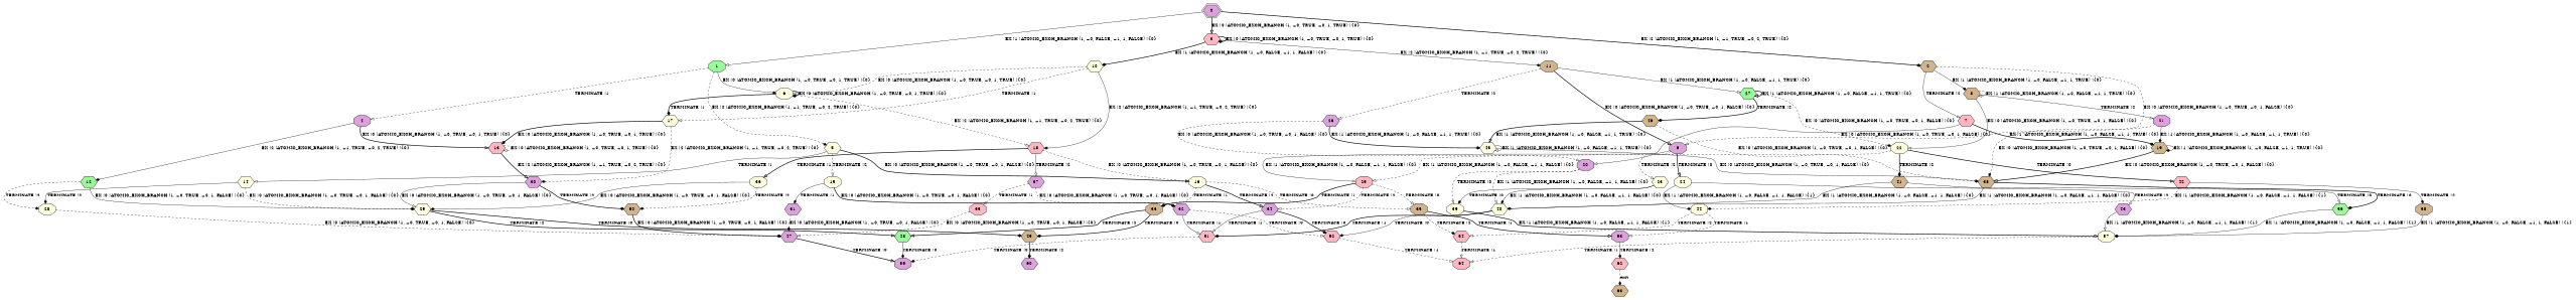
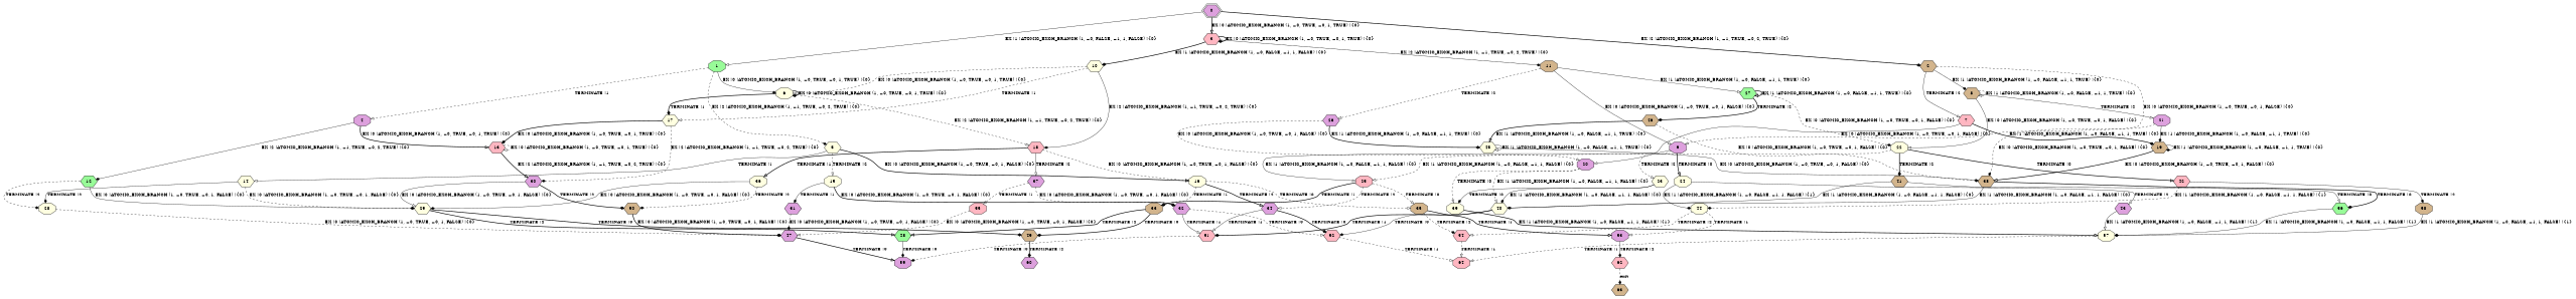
  digraph {
    node [fillcolor=lightyellow shape=hexagon style=filled]
    edge [arrowhead=onormal style=dashed]
    0 [fillcolor=plum peripheries=2]
    1 [fillcolor=palegreen shape=octagon]
    2 [fillcolor=tan]
    3 [fillcolor=lightpink]
    4 [fillcolor=plum shape=octagon]
    5
    6 [shape=octagon]
    7 [fillcolor=lightpink]
    8 [fillcolor=tan]
    9 [fillcolor=plum shape=octagon]
    10
    11 [fillcolor=tan shape=octagon]
    12 [fillcolor=palegreen]
    13 [fillcolor=lightpink]
    14
    15 [shape=octagon]
    16 [shape=octagon]
    17
    18 [fillcolor=lightpink]
    19 [fillcolor=tan]
    20 [fillcolor=plum shape=octagon]
    21 [fillcolor=plum shape=octagon]
    22 [shape=octagon]
    23
    24 [shape=octagon]
    25 [fillcolor=lightpink shape=octagon]
    26 [fillcolor=plum]
    27 [fillcolor=palegreen]
    28 [shape=octagon]
    29
    30 [fillcolor=plum]
    31 [fillcolor=plum]
    32 [fillcolor=plum]
    33 [fillcolor=tan shape=octagon]
    34 [fillcolor=plum]
    35 [fillcolor=tan shape=octagon]
    36 [shape=octagon]
    37 [fillcolor=plum]
    38 [fillcolor=tan]
    39 [shape=octagon]
    40
    41 [fillcolor=tan]
    42 [fillcolor=lightpink]
    43 [fillcolor=plum]
    44 [shape=octagon]
    45
    46 [fillcolor=tan]
    47 [fillcolor=plum]
    48 [fillcolor=palegreen]
    49 [fillcolor=tan]
    50 [fillcolor=tan]
    51 [fillcolor=lightpink]
    52 [fillcolor=lightpink]
    53 [fillcolor=plum shape=octagon]
    54 [fillcolor=lightpink]
    55 [fillcolor=lightpink shape=octagon]
    56 [fillcolor=palegreen]
    57 [shape=octagon]
    58 [fillcolor=tan shape=octagon]
    59 [fillcolor=plum shape=octagon]
    60 [fillcolor=plum]
    n62 [fillcolor=lightpink label=64 shape=octagon]
    62 [fillcolor=lightpink]
    63 [fillcolor=tan]
    0 -> 1 [label="EX !1 !ATOMIC_EXCH_BRANCH (1, +0, FALSE, +1, 1, FALSE) !{0}" style=solid]
    0 -> 2 [arrowhead=diamond label="EX !2 !ATOMIC_EXCH_BRANCH (1, +1, TRUE, +0, 2, TRUE) !{0}" style=bold]
    0 -> 3 [label="EX !0 !ATOMIC_EXCH_BRANCH (1, +0, TRUE, +0, 1, TRUE) !{0}" style=bold]
    1 -> 4 [label="TERMINATE !1"]
    1 -> 5 [arrowhead=diamond label="EX !2 !ATOMIC_EXCH_BRANCH (1, +1, TRUE, +0, 2, TRUE) !{0}"]
    1 -> 6 [arrowhead=diamond label="EX !0 !ATOMIC_EXCH_BRANCH (1, +0, TRUE, +0, 1, TRUE) !{0}" style=solid]
    2 -> 7 [label="TERMINATE !2" style=solid]
    2 -> 8 [arrowhead=diamond label="EX !1 !ATOMIC_EXCH_BRANCH (1, +0, FALSE, +1, 1, TRUE) !{0}" style=solid]
    2 -> 9 [label="EX !0 !ATOMIC_EXCH_BRANCH (1, +0, TRUE, +0, 1, FALSE) !{0}"]
    3 -> 3 [arrowhead=diamond label="EX !0 !ATOMIC_EXCH_BRANCH (1, +0, TRUE, +0, 1, TRUE) !{0}" style=bold]
    3 -> 10 [arrowhead=diamond label="EX !1 !ATOMIC_EXCH_BRANCH (1, +0, FALSE, +1, 1, FALSE) !{0}" style=bold]
    3 -> 11 [arrowhead=diamond label="EX !2 !ATOMIC_EXCH_BRANCH (1, +1, TRUE, +0, 2, TRUE) !{0}" style=solid]
    4 -> 12 [arrowhead=diamond label="EX !2 !ATOMIC_EXCH_BRANCH (1, +1, TRUE, +0, 2, TRUE) !{0}" style=solid]
    4 -> 13 [label="EX !0 !ATOMIC_EXCH_BRANCH (1, +0, TRUE, +0, 1, TRUE) !{0}" style=bold]
    5 -> 14 [label="TERMINATE !1" style=solid]
    5 -> 15 [label="TERMINATE !2"]
    5 -> 16 [label="EX !0 !ATOMIC_EXCH_BRANCH (1, +0, TRUE, +0, 1, FALSE) !{0}" style=bold]
    6 -> 6 [arrowhead=diamond label="EX !0 !ATOMIC_EXCH_BRANCH (1, +0, TRUE, +0, 1, TRUE) !{0}" style=bold]
    6 -> 17 [arrowhead=diamond label="TERMINATE !1" style=bold]
    6 -> 18 [label="EX !2 !ATOMIC_EXCH_BRANCH (1, +1, TRUE, +0, 2, TRUE) !{0}"]
    7 -> 19 [arrowhead=diamond label="EX !1 !ATOMIC_EXCH_BRANCH (1, +0, FALSE, +1, 1, TRUE) !{0}" style=bold]
    7 -> 20 [label="EX !0 !ATOMIC_EXCH_BRANCH (1, +0, TRUE, +0, 1, FALSE) !{0}" style=solid]
    8 -> 8 [label="EX !1 !ATOMIC_EXCH_BRANCH (1, +0, FALSE, +1, 1, TRUE) !{0}"]
    8 -> 21 [label="TERMINATE !2" style=solid]
    8 -> 22 [label="EX !0 !ATOMIC_EXCH_BRANCH (1, +0, TRUE, +0, 1, FALSE) !{0}" style=solid]
    9 -> 23 [label="TERMINATE !2"]
    9 -> 24 [label="TERMINATE !0" style=bold]
    9 -> 25 [label="EX !1 !ATOMIC_EXCH_BRANCH (1, +0, FALSE, +1, 1, FALSE) !{0}" style=solid]
    10 -> 6 [label="EX !0 !ATOMIC_EXCH_BRANCH (1, +0, TRUE, +0, 1, TRUE) !{0}"]
    10 -> 17 [label="TERMINATE !1"]
    10 -> 18 [arrowhead=diamond label="EX !2 !ATOMIC_EXCH_BRANCH (1, +1, TRUE, +0, 2, TRUE) !{0}" style=solid]
-   11 -> 9 [label="EX !0 !ATOMIC_EXCH_BRANCH (1, +0, TRUE, +0, 1, FALSE) !{0}" style=bold]
+   11 -> 9 [label="EX !0 !ATOMIC_EXCH_BRANCH (1, +0, TRUE, +0, 1, FALSE) !{0}" style=solid]
    11 -> 26 [label="TERMINATE !2"]
    11 -> 27 [label="EX !1 !ATOMIC_EXCH_BRANCH (1, +0, FALSE, +1, 1, TRUE) !{0}" style=solid]
    12 -> 28 [arrowhead=diamond label="TERMINATE !2"]
    12 -> 29 [arrowhead=diamond label="EX !0 !ATOMIC_EXCH_BRANCH (1, +0, TRUE, +0, 1, FALSE) !{0}" style=solid]
    13 -> 13 [label="EX !0 !ATOMIC_EXCH_BRANCH (1, +0, TRUE, +0, 1, TRUE) !{0}"]
    13 -> 30 [label="EX !2 !ATOMIC_EXCH_BRANCH (1, +1, TRUE, +0, 2, TRUE) !{0}" style=bold]
    14 -> 28 [arrowhead=diamond label="TERMINATE !2" style=solid]
    14 -> 29 [arrowhead=diamond label="EX !0 !ATOMIC_EXCH_BRANCH (1, +0, TRUE, +0, 1, FALSE) !{0}"]
    15 -> 31 [arrowhead=diamond label="TERMINATE !1" style=solid]
    15 -> 32 [arrowhead=diamond label="EX !0 !ATOMIC_EXCH_BRANCH (1, +0, TRUE, +0, 1, FALSE) !{0}" style=bold]
    16 -> 33 [arrowhead=diamond label="TERMINATE !1"]
    16 -> 34 [label="TERMINATE !2" style=bold]
    16 -> 35 [label="TERMINATE !0"]
    17 -> 13 [arrowhead=diamond label="EX !0 !ATOMIC_EXCH_BRANCH (1, +0, TRUE, +0, 1, TRUE) !{0}" style=bold]
    17 -> 30 [arrowhead=diamond label="EX !2 !ATOMIC_EXCH_BRANCH (1, +1, TRUE, +0, 2, TRUE) !{0}"]
    18 -> 16 [label="EX !0 !ATOMIC_EXCH_BRANCH (1, +0, TRUE, +0, 1, FALSE) !{0}"]
    18 -> 36 [label="TERMINATE !1" style=bold]
    18 -> 37 [label="TERMINATE !2" style=solid]
    19 -> 19 [arrowhead=diamond label="EX !1 !ATOMIC_EXCH_BRANCH (1, +0, FALSE, +1, 1, TRUE) !{0}" style=solid]
    19 -> 38 [label="EX !0 !ATOMIC_EXCH_BRANCH (1, +0, TRUE, +0, 1, FALSE) !{0}" style=bold]
    20 -> 39 [label="TERMINATE !0"]
    20 -> 40 [label="EX !1 !ATOMIC_EXCH_BRANCH (1, +0, FALSE, +1, 1, FALSE) !{0}"]
    21 -> 19 [arrowhead=diamond label="EX !1 !ATOMIC_EXCH_BRANCH (1, +0, FALSE, +1, 1, TRUE) !{0}" style=solid]
    21 -> 38 [arrowhead=diamond label="EX !0 !ATOMIC_EXCH_BRANCH (1, +0, TRUE, +0, 1, FALSE) !{0}"]
    22 -> 25 [label="EX !1 !ATOMIC_EXCH_BRANCH (1, +0, FALSE, +1, 1, FALSE) !{0}"]
    22 -> 41 [arrowhead=diamond label="TERMINATE !2" style=bold]
    22 -> 42 [label="TERMINATE !0" style=bold]
    23 -> 39 [arrowhead=diamond label="TERMINATE !0" style=solid]
    23 -> 40 [arrowhead=diamond label="EX !1 !ATOMIC_EXCH_BRANCH (1, +0, FALSE, +1, 1, FALSE) !{0}" style=solid]
    24 -> 43 [label="TERMINATE !2" style=solid]
    24 -> 44 [arrowhead=diamond label="EX !1 !ATOMIC_EXCH_BRANCH (1, +0, FALSE, +1, 1, FALSE) !{1}" style=solid]
    25 -> 33 [label="TERMINATE !1" style=bold]
    25 -> 34 [label="TERMINATE !2"]
    25 -> 35 [label="TERMINATE !0"]
    26 -> 20 [label="EX !0 !ATOMIC_EXCH_BRANCH (1, +0, TRUE, +0, 1, FALSE) !{0}"]
    26 -> 45 [arrowhead=diamond label="EX !1 !ATOMIC_EXCH_BRANCH (1, +0, FALSE, +1, 1, TRUE) !{0}" style=bold]
    27 -> 22 [arrowhead=diamond label="EX !0 !ATOMIC_EXCH_BRANCH (1, +0, TRUE, +0, 1, FALSE) !{0}"]
    27 -> 27 [label="EX !1 !ATOMIC_EXCH_BRANCH (1, +0, FALSE, +1, 1, TRUE) !{0}" style=bold]
    27 -> 46 [arrowhead=diamond label="TERMINATE !2" style=bold]
    28 -> 47 [arrowhead=diamond label="EX !0 !ATOMIC_EXCH_BRANCH (1, +0, TRUE, +0, 1, FALSE) !{0}"]
    29 -> 48 [label="TERMINATE !2" style=bold]
    29 -> 49 [arrowhead=diamond label="TERMINATE !0" style=bold]
    30 -> 29 [label="EX !0 !ATOMIC_EXCH_BRANCH (1, +0, TRUE, +0, 1, FALSE) !{0}" style=solid]
    30 -> 50 [arrowhead=diamond label="TERMINATE !2" style=bold]
    31 -> 47 [arrowhead=diamond label="EX !0 !ATOMIC_EXCH_BRANCH (1, +0, TRUE, +0, 1, FALSE) !{0}"]
    32 -> 51 [label="TERMINATE !1" style=solid]
    32 -> 52 [label="TERMINATE !0"]
    33 -> 48 [label="TERMINATE !2" style=bold]
    33 -> 49 [arrowhead=diamond label="TERMINATE !0" style=bold]
    34 -> 51 [label="TERMINATE !1" style=solid]
    34 -> 52 [arrowhead=diamond label="TERMINATE !0" style=bold]
    35 -> 53 [label="TERMINATE !1" style=bold]
    35 -> 54 [arrowhead=diamond label="TERMINATE !2"]
    36 -> 29 [arrowhead=diamond label="EX !0 !ATOMIC_EXCH_BRANCH (1, +0, TRUE, +0, 1, FALSE) !{0}" style=solid]
    36 -> 50 [arrowhead=diamond label="TERMINATE !2"]
    37 -> 32 [label="EX !0 !ATOMIC_EXCH_BRANCH (1, +0, TRUE, +0, 1, FALSE) !{0}"]
    37 -> 55 [label="TERMINATE !1"]
    38 -> 40 [label="EX !1 !ATOMIC_EXCH_BRANCH (1, +0, FALSE, +1, 1, FALSE) !{0}" style=solid]
    38 -> 56 [arrowhead=diamond label="TERMINATE !0" style=bold]
    39 -> 57 [label="EX !1 !ATOMIC_EXCH_BRANCH (1, +0, FALSE, +1, 1, FALSE) !{1}" style=bold]
    40 -> 51 [arrowhead=diamond label="TERMINATE !1" style=bold]
    40 -> 52 [arrowhead=diamond label="TERMINATE !0" style=solid]
    41 -> 40 [arrowhead=diamond label="EX !1 !ATOMIC_EXCH_BRANCH (1, +0, FALSE, +1, 1, FALSE) !{0}" style=solid]
    41 -> 56 [label="TERMINATE !0" style=solid]
    42 -> 44 [arrowhead=diamond label="EX !1 !ATOMIC_EXCH_BRANCH (1, +0, FALSE, +1, 1, FALSE) !{1}"]
    42 -> 58 [arrowhead=diamond label="TERMINATE !2" style=solid]
    43 -> 57 [label="EX !1 !ATOMIC_EXCH_BRANCH (1, +0, FALSE, +1, 1, FALSE) !{1}" style=solid]
    44 -> 53 [label="TERMINATE !1"]
    44 -> 54 [label="TERMINATE !2"]
    45 -> 38 [label="EX !0 !ATOMIC_EXCH_BRANCH (1, +0, TRUE, +0, 1, FALSE) !{0}" style=solid]
    45 -> 45 [label="EX !1 !ATOMIC_EXCH_BRANCH (1, +0, FALSE, +1, 1, TRUE) !{0}" style=solid]
    46 -> 38 [arrowhead=diamond label="EX !0 !ATOMIC_EXCH_BRANCH (1, +0, TRUE, +0, 1, FALSE) !{0}"]
    46 -> 45 [label="EX !1 !ATOMIC_EXCH_BRANCH (1, +0, FALSE, +1, 1, TRUE) !{0}" style=bold]
    47 -> 59 [label="TERMINATE !0" style=bold]
    48 -> 59 [arrowhead=diamond label="TERMINATE !0" style=solid]
    49 -> 60 [arrowhead=diamond label="TERMINATE !2" style=bold]
    50 -> 47 [arrowhead=diamond label="EX !0 !ATOMIC_EXCH_BRANCH (1, +0, TRUE, +0, 1, FALSE) !{0}" style=bold]
    51 -> 59 [arrowhead=diamond label="TERMINATE !0"]
    52 -> n62 [label="TERMINATE !1"]
    53 -> 62 [arrowhead=diamond label="TERMINATE !2" style=solid]
    54 -> n62 [label="TERMINATE !1"]
    55 -> 47 [label="EX !0 !ATOMIC_EXCH_BRANCH (1, +0, TRUE, +0, 1, FALSE) !{0}"]
    56 -> 57 [arrowhead=diamond label="EX !1 !ATOMIC_EXCH_BRANCH (1, +0, FALSE, +1, 1, FALSE) !{1}" style=solid]
    57 -> n62 [label="TERMINATE !1"]
    58 -> 57 [arrowhead=diamond label="EX !1 !ATOMIC_EXCH_BRANCH (1, +0, FALSE, +1, 1, FALSE) !{1}" style=solid]
    62 -> 63 [arrowhead=diamond label=exit]
  }
